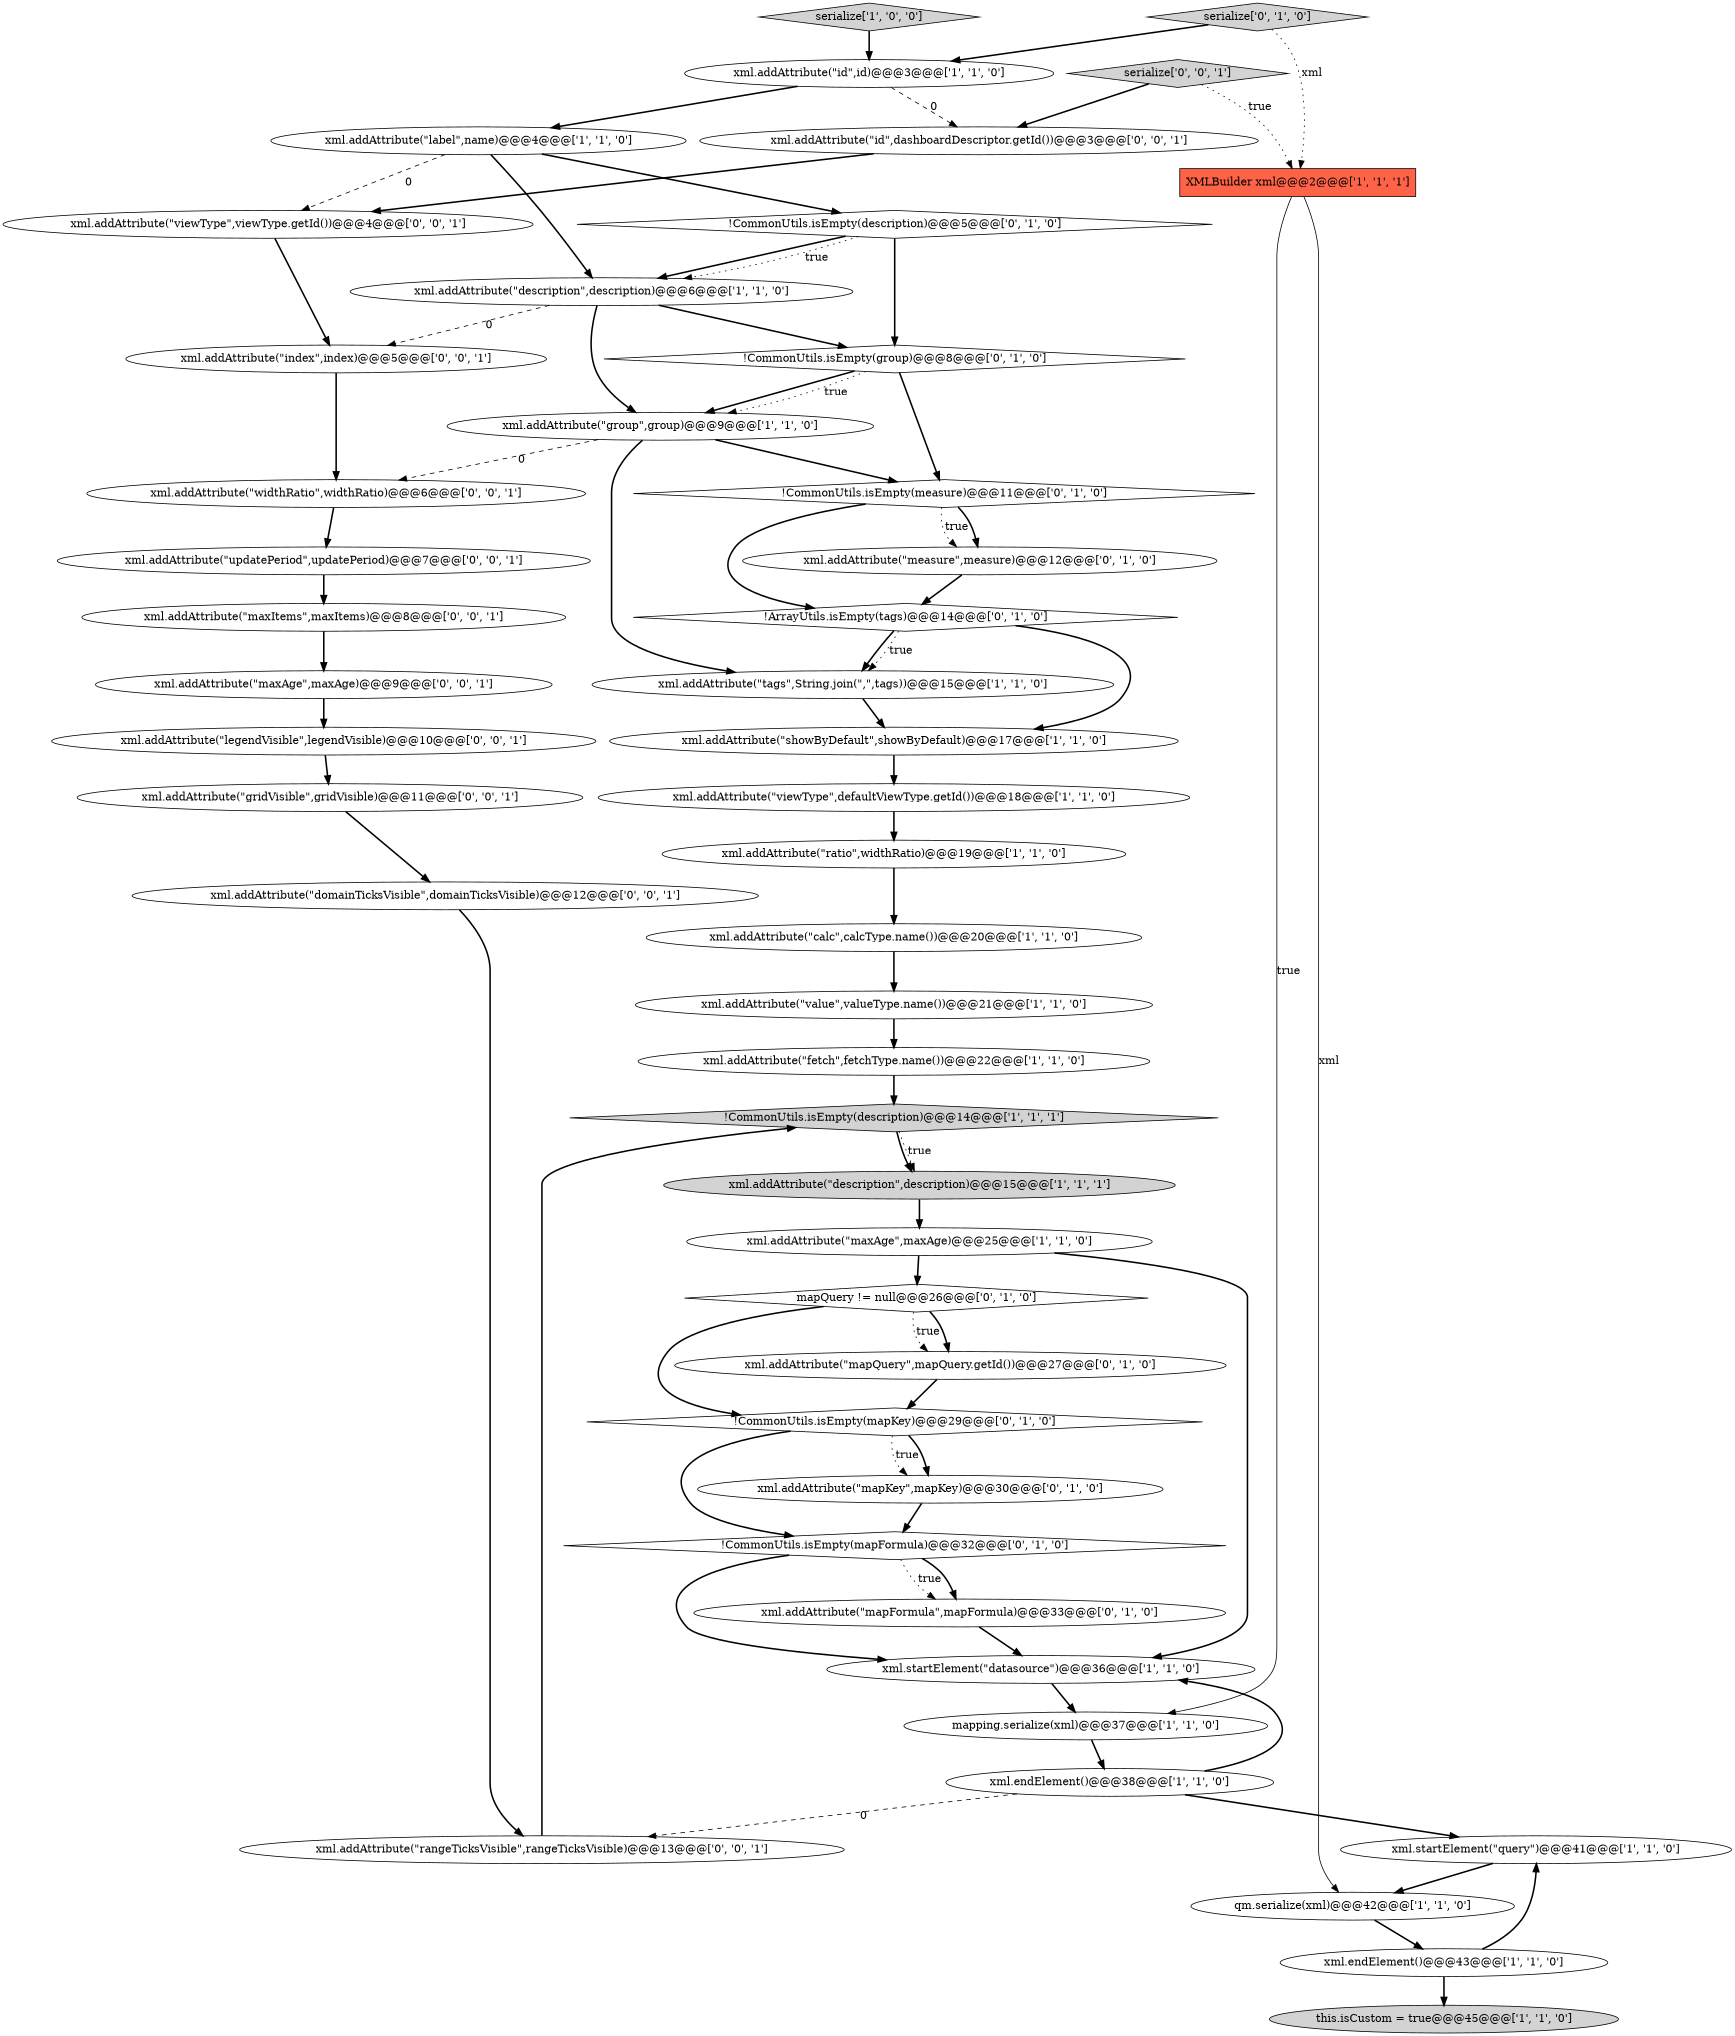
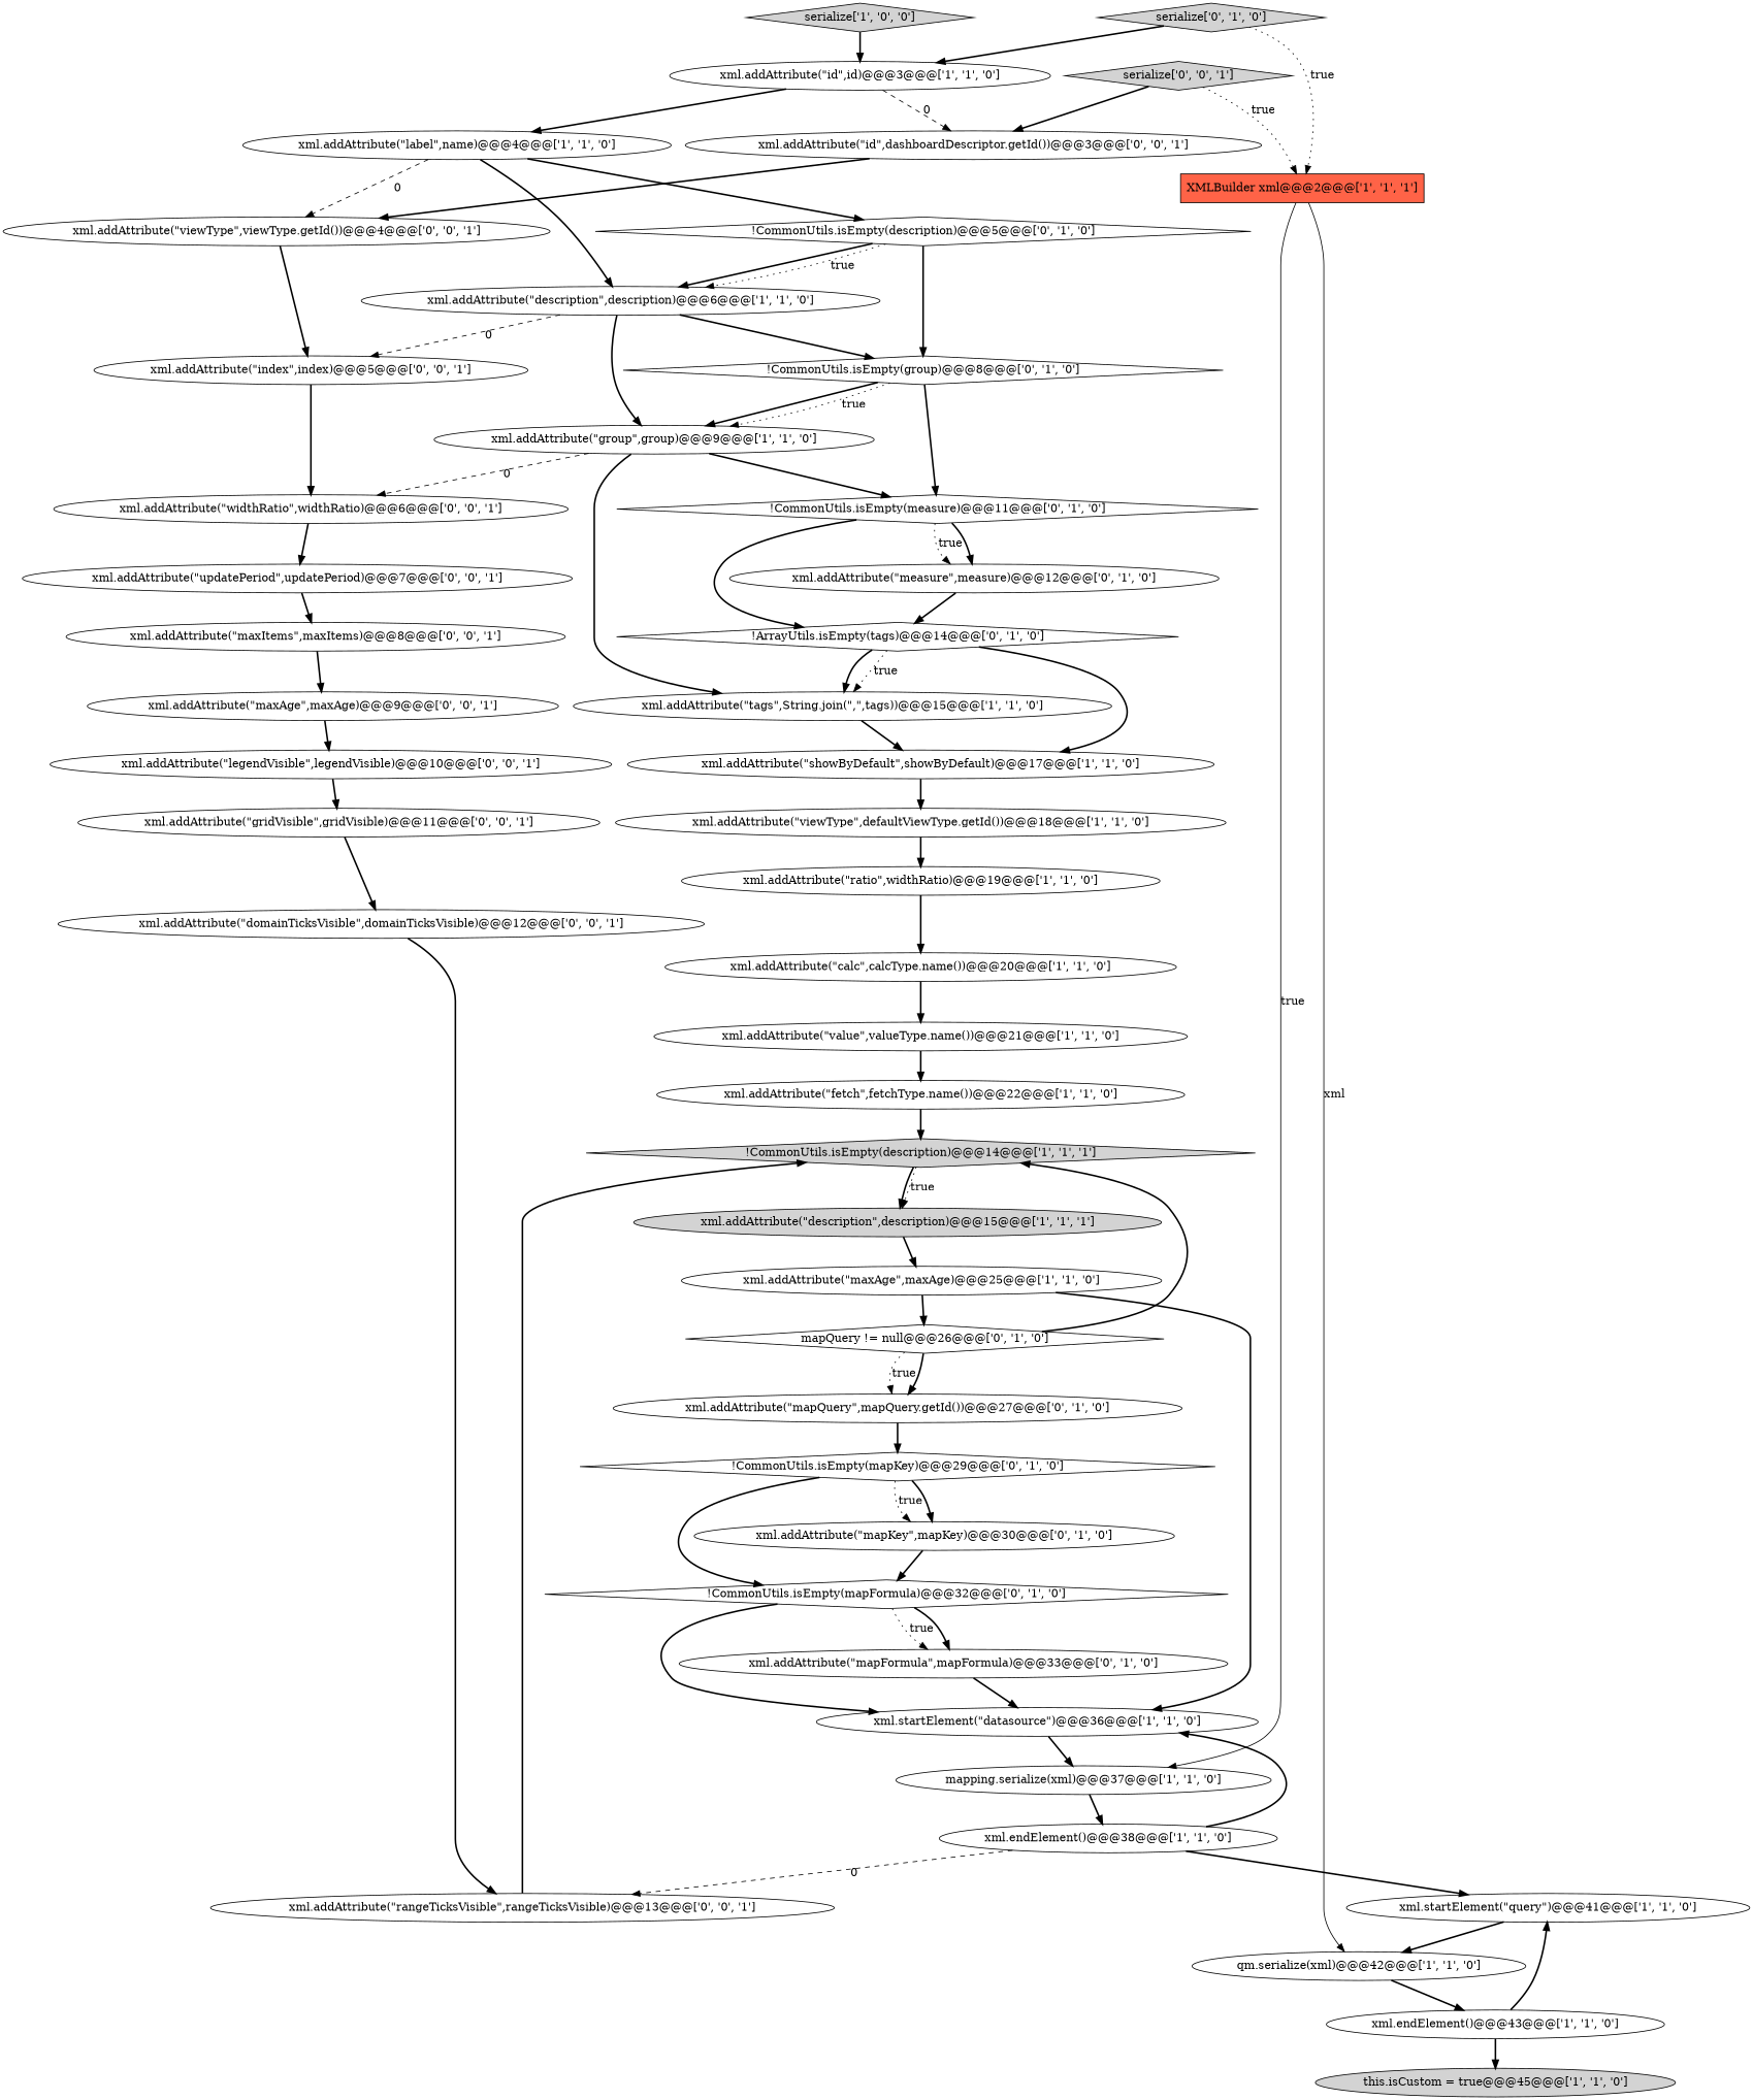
  digraph {
    node [fillcolor=white shape=ellipse style=filled]
    edge [style=bold]
    n1 [label="xml.addAttribute(\"calc\",calcType.name())@@@20@@@['1', '1', '0']"]
    n2 [label="xml.addAttribute(\"value\",valueType.name())@@@21@@@['1', '1', '0']"]
    n3 [label="xml.addAttribute(\"fetch\",fetchType.name())@@@22@@@['1', '1', '0']"]
    n4 [label="!CommonUtils.isEmpty(mapKey)@@@29@@@['0', '1', '0']" shape=diamond]
    n5 [label="xml.addAttribute(\"mapKey\",mapKey)@@@30@@@['0', '1', '0']"]
    n6 [label="!CommonUtils.isEmpty(mapFormula)@@@32@@@['0', '1', '0']" shape=diamond]
    n7 [label="xml.startElement(\"datasource\")@@@36@@@['1', '1', '0']"]
    n8 [label="xml.addAttribute(\"mapFormula\",mapFormula)@@@33@@@['0', '1', '0']"]
    n9 [label="xml.addAttribute(\"gridVisible\",gridVisible)@@@11@@@['0', '0', '1']"]
    n10 [label="xml.addAttribute(\"domainTicksVisible\",domainTicksVisible)@@@12@@@['0', '0', '1']"]
    n11 [label="xml.addAttribute(\"rangeTicksVisible\",rangeTicksVisible)@@@13@@@['0', '0', '1']"]
    n12 [label="xml.addAttribute(\"viewType\",viewType.getId())@@@4@@@['0', '0', '1']"]
    n13 [label="xml.addAttribute(\"index\",index)@@@5@@@['0', '0', '1']"]
    n14 [label="xml.addAttribute(\"widthRatio\",widthRatio)@@@6@@@['0', '0', '1']"]
    n15 [label="xml.addAttribute(\"label\",name)@@@4@@@['1', '1', '0']"]
    n16 [label="!CommonUtils.isEmpty(description)@@@5@@@['0', '1', '0']" shape=diamond]
    n17 [label="xml.addAttribute(\"description\",description)@@@6@@@['1', '1', '0']"]
    n18 [label="!CommonUtils.isEmpty(group)@@@8@@@['0', '1', '0']" shape=diamond]
    n19 [label="xml.addAttribute(\"group\",group)@@@9@@@['1', '1', '0']"]
    n20 [label="mapping.serialize(xml)@@@37@@@['1', '1', '0']"]
    n21 [label="xml.endElement()@@@38@@@['1', '1', '0']"]
    n22 [fillcolor=lightgray label="serialize['0', '0', '1']" shape=diamond]
    n23 [label="xml.addAttribute(\"id\",dashboardDescriptor.getId())@@@3@@@['0', '0', '1']"]
    n24 [fillcolor=tomato label="XMLBuilder xml@@@2@@@['1', '1', '1']" shape=box]
    n25 [label="qm.serialize(xml)@@@42@@@['1', '1', '0']"]
    n26 [label="!CommonUtils.isEmpty(measure)@@@11@@@['0', '1', '0']" shape=diamond]
    n27 [label="xml.addAttribute(\"maxAge\",maxAge)@@@9@@@['0', '0', '1']"]
    n28 [label="xml.addAttribute(\"legendVisible\",legendVisible)@@@10@@@['0', '0', '1']"]
    n29 [label="xml.addAttribute(\"ratio\",widthRatio)@@@19@@@['1', '1', '0']"]
    n30 [fillcolor=lightgray label="!CommonUtils.isEmpty(description)@@@14@@@['1', '1', '1']" shape=diamond]
    n31 [label="xml.addAttribute(\"maxAge\",maxAge)@@@25@@@['1', '1', '0']"]
    n32 [label="mapQuery != null@@@26@@@['0', '1', '0']" shape=diamond]
    n33 [label="xml.addAttribute(\"mapQuery\",mapQuery.getId())@@@27@@@['0', '1', '0']"]
    n34 [label="xml.addAttribute(\"updatePeriod\",updatePeriod)@@@7@@@['0', '0', '1']"]
    n35 [label="xml.addAttribute(\"maxItems\",maxItems)@@@8@@@['0', '0', '1']"]
    n36 [fillcolor=lightgray label="xml.addAttribute(\"description\",description)@@@15@@@['1', '1', '1']"]
    n37 [fillcolor=lightgray label="this.isCustom = true@@@45@@@['1', '1', '0']"]
    n38 [label="xml.endElement()@@@43@@@['1', '1', '0']"]
    n39 [label="xml.startElement(\"query\")@@@41@@@['1', '1', '0']"]
    n40 [label="xml.addAttribute(\"tags\",String.join(\",\",tags))@@@15@@@['1', '1', '0']"]
    n41 [fillcolor=lightgray label="serialize['1', '0', '0']" shape=diamond]
    n42 [label="xml.addAttribute(\"id\",id)@@@3@@@['1', '1', '0']"]
    n43 [label="xml.addAttribute(\"viewType\",defaultViewType.getId())@@@18@@@['1', '1', '0']"]
    n44 [label="xml.addAttribute(\"measure\",measure)@@@12@@@['0', '1', '0']"]
    n45 [label="!ArrayUtils.isEmpty(tags)@@@14@@@['0', '1', '0']" shape=diamond]
    n46 [label="xml.addAttribute(\"showByDefault\",showByDefault)@@@17@@@['1', '1', '0']"]
    n47 [fillcolor=lightgray label="serialize['0', '1', '0']" shape=diamond]
    n1 -> n2
    n2 -> n3
    n3 -> n30
    n4 -> n5 [label=true style=dotted]
    n4 -> n5
    n4 -> n6
    n5 -> n6
    n6 -> n7
    n6 -> n8 [label=true style=dotted]
    n6 -> n8
    n7 -> n20
    n8 -> n7
    n9 -> n10
    n10 -> n11
    n11 -> n30
    n12 -> n13
    n13 -> n14
    n14 -> n34
    n15 -> n12 [label=0 style=dashed]
    n15 -> n16
    n15 -> n17
    n16 -> n17
    n16 -> n17 [label=true style=dotted]
    n16 -> n18
    n17 -> n13 [label=0 style=dashed]
    n17 -> n18
    n17 -> n19
    n18 -> n19
    n18 -> n19 [label=true style=dotted]
    n18 -> n26
    n19 -> n14 [label=0 style=dashed]
    n19 -> n26
    n19 -> n40
    n20 -> n21
    n21 -> n7
    n21 -> n11 [label=0 style=dashed]
    n21 -> n39
    n22 -> n23
    n22 -> n24 [label=true style=dotted]
    n23 -> n12
    n24 -> n20 [label=true style=solid]
    n24 -> n25 [label=xml style=solid]
    n25 -> n38
    n26 -> n44 [label=true style=dotted]
    n26 -> n44
    n26 -> n45
    n27 -> n28
    n28 -> n9
    n29 -> n1
    n30 -> n36
    n30 -> n36 [label=true style=dotted]
    n31 -> n7
    n31 -> n32
-   n32 -> n4
+   n32 -> n30
    n32 -> n33 [label=true style=dotted]
    n32 -> n33
    n33 -> n4
    n34 -> n35
    n35 -> n27
    n36 -> n31
    n38 -> n37
    n38 -> n39
    n39 -> n25
    n40 -> n46
    n41 -> n42
    n42 -> n15
    n42 -> n23 [label=0 style=dashed]
    n43 -> n29
    n44 -> n45
    n45 -> n40
    n45 -> n40 [label=true style=dotted]
    n45 -> n46
    n46 -> n43
-   n47 -> n24 [label=xml style=dotted]
+   n47 -> n24 [label=true style=dotted]
    n47 -> n42
  }
